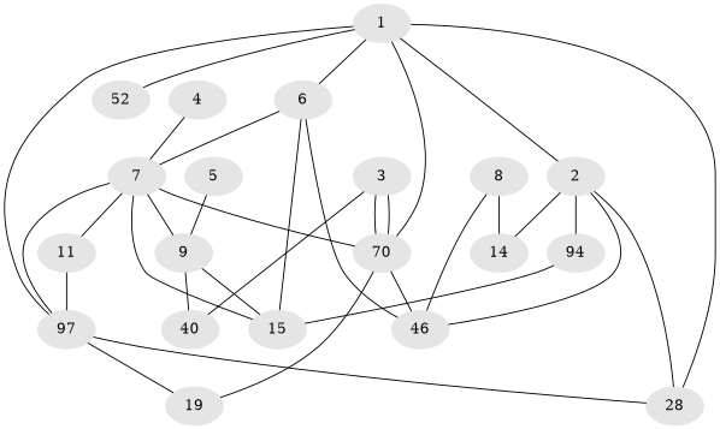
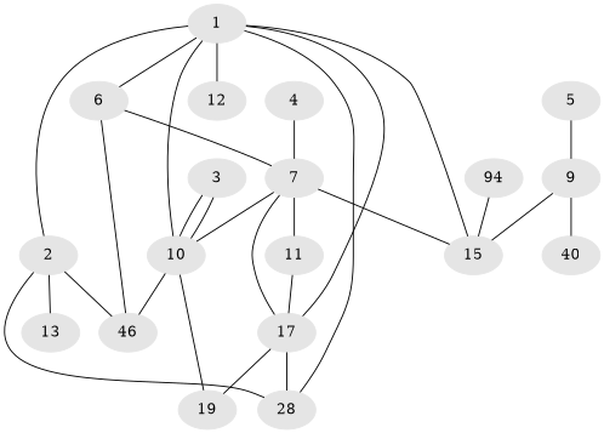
  graph {
    node [color=gray90 style=filled]
    1
    2
    6
-   10 [label=70]
-   12 [label=52]
+   10
+   12
    n6 [label=28]
-   17 [label=97]
-   13 [label=14]
+   17
+   13
    n9 [label=94]
    n10 [label=46]
    7
    15
    n13 [label=40]
    9
    19
    3
    4
    11
    5
-   8
    1 -- 2
    1 -- 6
    1 -- 10
    1 -- 12
    1 -- n6
    1 -- 17
    2 -- n6
    2 -- 13
-   2 -- n9
    2 -- n10
    6 -- n10
    6 -- 7
-   6 -- 15
+   1 -- 15
    10 -- n10
    10 -- 19
    17 -- n6
    17 -- 19
    n9 -- 15
    7 -- 10
    7 -- 17
    7 -- 15
-   7 -- 9
    7 -- 11
    9 -- 15
    9 -- n13
    3 -- 10
    3 -- 10
-   3 -- n13
    4 -- 7
    11 -- 17
    5 -- 9
-   8 -- 13
-   8 -- n10
  }
